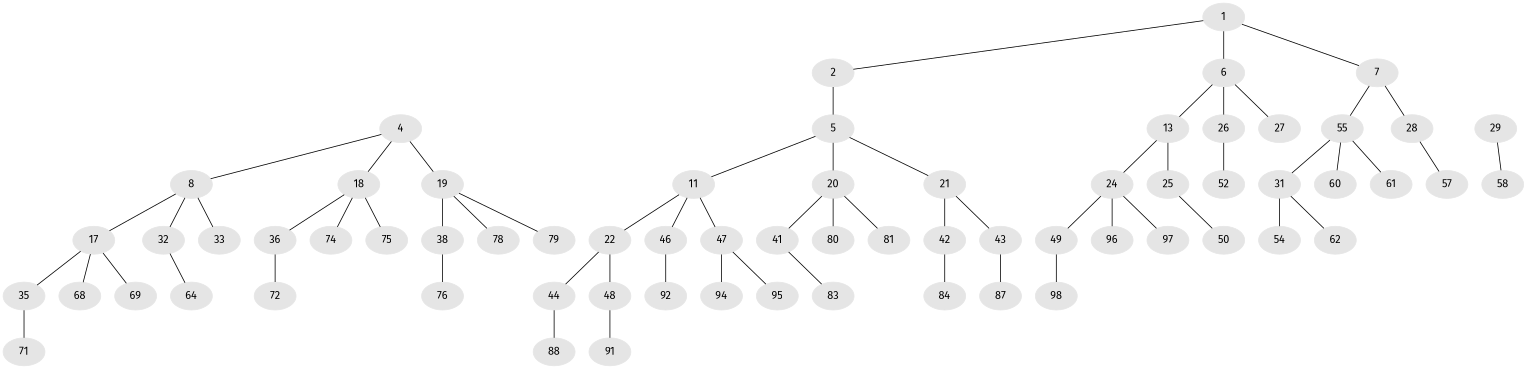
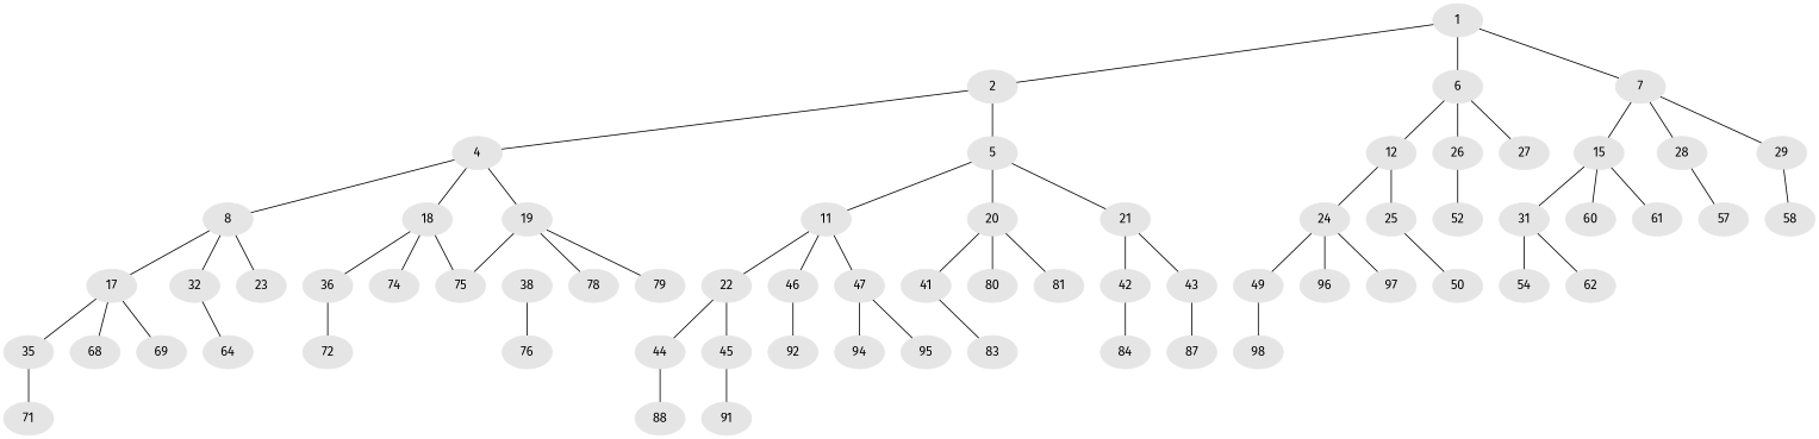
  graph {
    fontname="Fira Sans"
    node [color=gray90 fontname="Fira Sans" style=filled latent=0.166667]
    edge [fontname="Fira Sans"]
    1 [super="+3" latent=""]
    2 [latent=1]
    6 [latent=0.5 super="+13"]
    7 [latent=0.5 super="+14"]
    4 [latent=0.5 super="+9"]
    5 [latent=0.5 super="+10"]
-   12 [latent=0.333333 label=13]
+   12 [latent=0.333333]
    26 [latent=0.25 super="+53"]
    27 [latent=0.25 super="+55"]
-   15 [latent=0.333333 super="+30" label=55]
+   15 [latent=0.333333 super="+30"]
    28 [latent=0.25 super="+56"]
    29 [latent=0.25 super="+59"]
    8 [latent=0.333333 super="+16"]
    18 [latent=0.25 super="+37"]
    19 [latent=0.25 super="+39"]
    11 [latent=0.333333 super="+23"]
    20 [latent=0.25 super="+40"]
    21 [latent=0.25]
    17 [latent=0.25 super="+34"]
    32 [latent=0.2 super="+65"]
-   33 [latent=0.2 super="+67"]
+   33 [latent=0.2 super="+67" label=23]
    36 [latent=0.2 super="+73"]
    74
    75
    38 [latent=0.2 super="+77"]
    78
    79
    22 [latent=0.25]
    46 [latent=0.2 super="+93"]
    47 [latent=0.2]
    41 [latent=0.2 super="+82"]
    80
    81
    42 [latent=0.2 super="+85"]
    43 [latent=0.2 super="+86"]
    24 [latent=0.25 super="+48"]
    25 [latent=0.25 super="+51"]
    52 [latent=0.2]
    31 [latent=0.25 super="+63"]
    60 [latent=0.2]
    61 [latent=0.2]
    57 [latent=0.2]
    58 [latent=0.2]
    35 [latent=0.2 super="+70"]
    68
    69
    64
    44 [latent=0.2 super="+89"]
-   45 [latent=0.2 super="+90" label=48]
+   45 [latent=0.2 super="+90"]
    92
    94
    95
    49 [latent=0.2 super="+99"]
    96
    97
    50 [latent=0.2 super="+100"]
    54 [latent=0.2]
    62 [latent=0.2]
    71
    72
    76
    83
    84
    87
    88
    91
    98
    1 -- 2
    1 -- 6
    1 -- 7
+   2 -- 4
    2 -- 5
    6 -- 12
    6 -- 26
    6 -- 27
    7 -- 15
    7 -- 28
+   7 -- 29
    4 -- 8
    4 -- 18
    4 -- 19
    5 -- 11
    5 -- 20
    5 -- 21
    12 -- 24
    12 -- 25
    26 -- 52
    15 -- 31
    15 -- 60
    15 -- 61
    28 -- 57
    29 -- 58
    8 -- 17
    8 -- 32
    8 -- 33
    18 -- 36
    18 -- 74
    18 -- 75
-   19 -- 38
+   19 -- 75
    19 -- 78
    19 -- 79
    11 -- 22
    11 -- 46
    11 -- 47
    20 -- 41
    20 -- 80
    20 -- 81
    21 -- 42
    21 -- 43
    17 -- 35
    17 -- 68
    17 -- 69
    32 -- 64
    36 -- 72
    38 -- 76
    22 -- 44
    22 -- 45
    46 -- 92
    47 -- 94
    47 -- 95
    41 -- 83
    42 -- 84
    43 -- 87
    24 -- 49
    24 -- 96
    24 -- 97
    25 -- 50
    31 -- 54
    31 -- 62
    35 -- 71
    44 -- 88
    45 -- 91
    49 -- 98
  }
